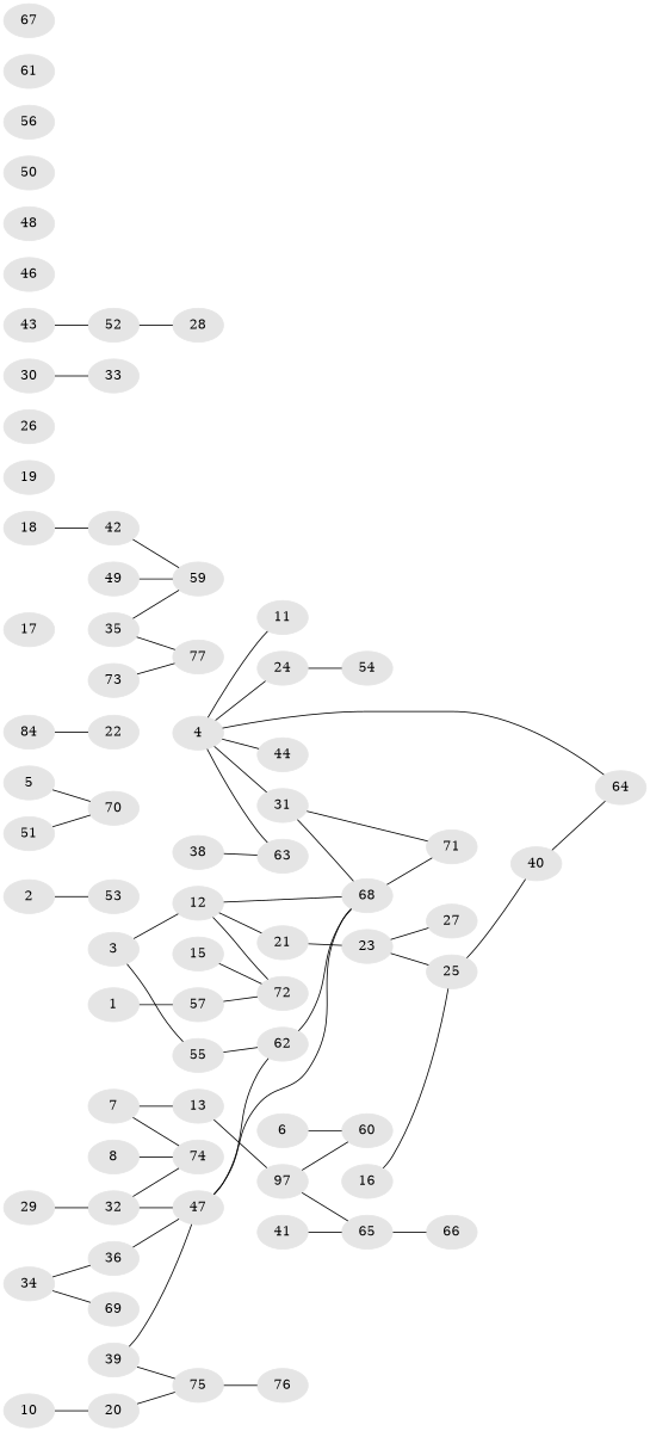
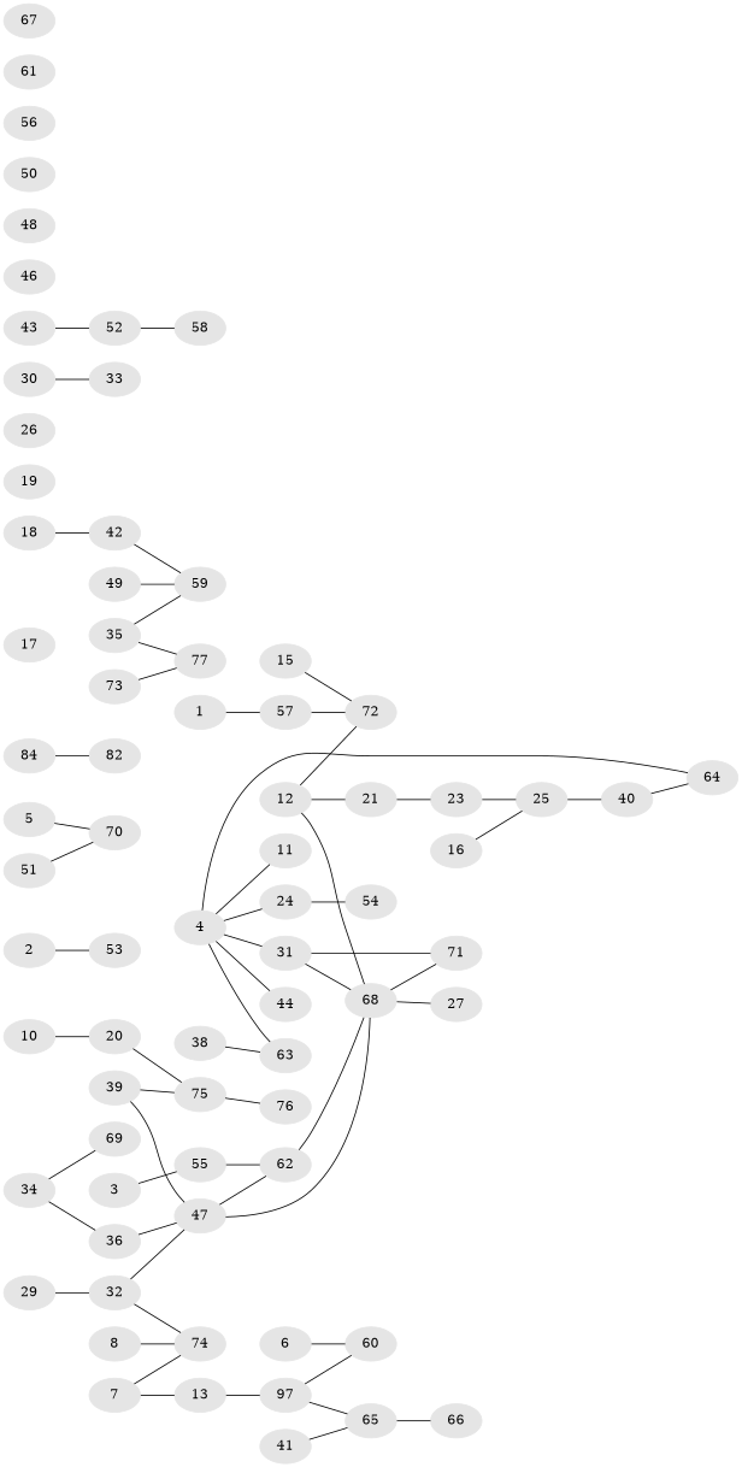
  graph {
    rankdir=LR
    node [color=gray90 style=filled]
    1
    57
    72
    2
    53
    3
    12
    55
    21
    68
    62
    4
    11
    24
    31
    44
    63
    64
    54
    71
    5
    70
    6
    60
    7
    13
    74
    n28 [label=97]
    8
    10
    20
    75
    23
    65
    n35 [label=84]
-   22
+   22 [label=82]
    15
    16
    25
    40
    17
    18
    42
    59
    19
    76
    27
    26
    29
    32
    47
    30
    33
    34
    36
    69
    35
    77
    66
    38
    39
    41
    43
    52
-   58 [label=28]
+   58
    46
    48
    49
    50
    51
    56
    61
    67
    73
    1 -- 57
    57 -- 72
    2 -- 53
-   3 -- 12
    3 -- 55
    12 -- 72
    12 -- 21
    12 -- 68
    55 -- 62
    21 -- 23
    68 -- 71
    62 -- 68
    4 -- 11
    4 -- 24
    4 -- 31
    4 -- 44
    4 -- 63
    4 -- 64
    24 -- 54
    31 -- 68
    31 -- 71
    5 -- 70
    6 -- 60
    7 -- 13
    7 -- 74
    13 -- n28
    n28 -- 60
    n28 -- 65
    8 -- 74
    10 -- 20
    20 -- 75
    75 -- 76
    23 -- 25
-   23 -- 27
+   68 -- 27
    65 -- 66
    n35 -- 22
    15 -- 72
    16 -- 25
    25 -- 40
    40 -- 64
    18 -- 42
    42 -- 59
    29 -- 32
    32 -- 74
    32 -- 47
    47 -- 68
    47 -- 62
    30 -- 33
    34 -- 36
    34 -- 69
    36 -- 47
    35 -- 59
    35 -- 77
    38 -- 63
    39 -- 75
    39 -- 47
    41 -- 65
    43 -- 52
    52 -- 58
    49 -- 59
    51 -- 70
    73 -- 77
  }
